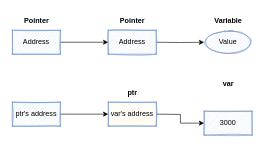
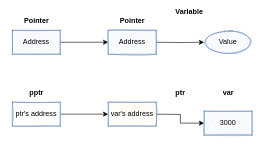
  <mxCell id="0" />
  <mxCell id="1" parent="0" />
  <mxCell id="2" style="edgeStyle=orthogonalEdgeStyle;rounded=0;orthogonalLoop=1;jettySize=auto;html=1;entryX=0;entryY=0.5;entryDx=0;entryDy=0;" parent="1" edge="1"><mxGeometry relative="1" as="geometry"><mxPoint x="100" y="70" as="sourcePoint" /><mxPoint x="180" y="70" as="targetPoint" /></mxGeometry></mxCell>
  <mxCell id="3" style="edgeStyle=orthogonalEdgeStyle;rounded=0;orthogonalLoop=1;jettySize=auto;html=1;exitX=1;exitY=0.5;exitDx=0;exitDy=0;entryX=0;entryY=0.5;entryDx=0;entryDy=0;" parent="1" target="4" edge="1"><mxGeometry relative="1" as="geometry"><mxPoint x="260" y="70" as="sourcePoint" /></mxGeometry></mxCell>
  <mxCell id="4" value="Value" style="ellipse;whiteSpace=wrap;html=1;shadow=0;sketch=1;fillColor=#dae8fc;strokeColor=#6c8ebf;" parent="1" vertex="1"><mxGeometry x="340" y="50" width="80" height="40" as="geometry" /></mxCell>
  <mxCell id="5" value="&lt;b&gt;Pointer&lt;/b&gt;" style="text;html=1;align=center;verticalAlign=middle;resizable=0;points=[];autosize=1;strokeColor=none;fillColor=none;" parent="1" vertex="1"><mxGeometry x="30" y="20" width="60" height="30" as="geometry" /></mxCell>
  <mxCell id="6" value="&lt;b&gt;Pointer&lt;/b&gt;" style="text;html=1;align=center;verticalAlign=middle;resizable=0;points=[];autosize=1;strokeColor=none;fillColor=none;" parent="1" vertex="1"><mxGeometry x="190" y="20" width="60" height="30" as="geometry" /></mxCell>
- <mxCell id="7" value="&lt;b&gt;Variable&lt;/b&gt;" style="text;html=1;align=center;verticalAlign=middle;resizable=0;points=[];autosize=1;strokeColor=none;fillColor=none;" parent="1" vertex="1"><mxGeometry x="345" y="20" width="70" height="30" as="geometry" /></mxCell>
+ <mxCell id="7" value="&lt;b&gt;Variable&lt;/b&gt;" style="text;html=1;align=center;verticalAlign=middle;resizable=0;points=[];autosize=1;strokeColor=none;fillColor=none;" parent="1" vertex="1"><mxGeometry x="280" y="5" width="70" height="30" as="geometry" /></mxCell>
  <mxCell id="8" value="Address" style="rounded=0;whiteSpace=wrap;html=1;shadow=0;sketch=1;fillColor=#dae8fc;strokeColor=#6c8ebf;" parent="1" vertex="1"><mxGeometry x="20" y="50" width="80" height="40" as="geometry" /></mxCell>
  <mxCell id="9" value="Address" style="rounded=0;whiteSpace=wrap;html=1;shadow=0;sketch=1;fillColor=#dae8fc;strokeColor=#6c8ebf;" parent="1" vertex="1"><mxGeometry x="180" y="50" width="80" height="40" as="geometry" /></mxCell>
  <mxCell id="10" style="edgeStyle=orthogonalEdgeStyle;rounded=0;orthogonalLoop=1;jettySize=auto;html=1;entryX=0;entryY=0.5;entryDx=0;entryDy=0;" edge="1" parent="1"><mxGeometry relative="1" as="geometry"><mxPoint x="100" y="190" as="sourcePoint" /><mxPoint x="180" y="190" as="targetPoint" /></mxGeometry></mxCell>
  <mxCell id="11" style="edgeStyle=orthogonalEdgeStyle;rounded=0;orthogonalLoop=1;jettySize=auto;html=1;exitX=1;exitY=0.5;exitDx=0;exitDy=0;entryX=0;entryY=0.5;entryDx=0;entryDy=0;" edge="1" parent="1" target="12"><mxGeometry relative="1" as="geometry"><mxPoint x="260" y="190" as="sourcePoint" /></mxGeometry></mxCell>
  <mxCell id="12" value="3000" style="rounded=0;whiteSpace=wrap;html=1;shadow=0;sketch=1;fillColor=#dae8fc;strokeColor=#6c8ebf;" vertex="1" parent="1"><mxGeometry x="340" y="185" width="80" height="40" as="geometry" /></mxCell>
- <mxCell id="14" value="&lt;b&gt;ptr&lt;/b&gt;" style="text;html=1;align=center;verticalAlign=middle;resizable=0;points=[];autosize=1;strokeColor=none;fillColor=none;" vertex="1" parent="1"><mxGeometry x="200" y="140" width="40" height="30" as="geometry" /></mxCell>
- <mxCell id="15" value="&lt;b&gt;var&lt;/b&gt;" style="text;html=1;align=center;verticalAlign=middle;resizable=0;points=[];autosize=1;strokeColor=none;fillColor=none;" vertex="1" parent="1"><mxGeometry x="360" y="125" width="40" height="30" as="geometry" /></mxCell>
- <mxCell id="16" value="ptr's address" style="rounded=0;whiteSpace=wrap;html=1;shadow=0;sketch=1;fillColor=#dae8fc;strokeColor=#6c8ebf;" vertex="1" parent="1"><mxGeometry x="20" y="170" width="80" height="40" as="geometry" /></mxCell>
+ <mxCell id="13" value="&lt;b&gt;pptr&lt;/b&gt;" style="text;html=1;align=center;verticalAlign=middle;resizable=0;points=[];autosize=1;strokeColor=none;fillColor=none;" vertex="1" parent="1"><mxGeometry x="35" y="140" width="50" height="30" as="geometry" /></mxCell>
+ <mxCell id="14" value="&lt;b&gt;ptr&lt;/b&gt;" style="text;html=1;align=center;verticalAlign=middle;resizable=0;points=[];autosize=1;strokeColor=none;fillColor=none;" vertex="1" parent="1"><mxGeometry x="280" y="140" width="40" height="30" as="geometry" /></mxCell>
+ <mxCell id="15" value="&lt;b&gt;var&lt;/b&gt;" style="text;html=1;align=center;verticalAlign=middle;resizable=0;points=[];autosize=1;strokeColor=none;fillColor=none;" vertex="1" parent="1"><mxGeometry x="360" y="140" width="40" height="30" as="geometry" /></mxCell>
+ <mxCell id="16" value="ptr's address" style="rounded=0;whiteSpace=wrap;html=1;shadow=0;sketch=1;fillColor=#ffffff;strokeColor=#6c8ebf;" vertex="1" parent="1"><mxGeometry x="20" y="170" width="80" height="40" as="geometry" /></mxCell>
  <mxCell id="17" value="var's address" style="rounded=0;whiteSpace=wrap;html=1;shadow=0;sketch=1;fillColor=#fff2cc;strokeColor=#6c8ebf;" vertex="1" parent="1"><mxGeometry x="180" y="170" width="80" height="40" as="geometry" /></mxCell>
